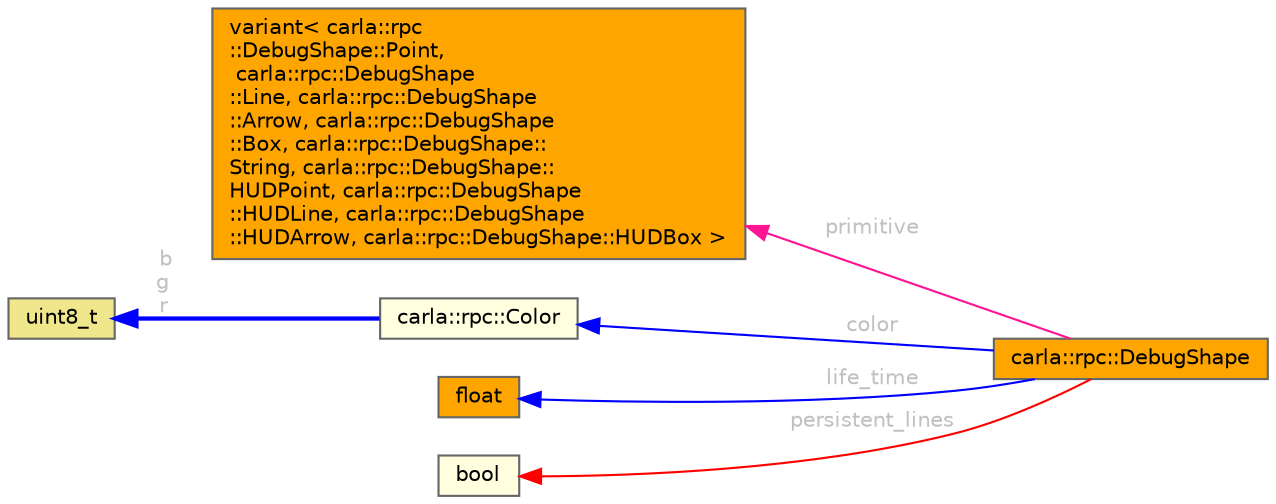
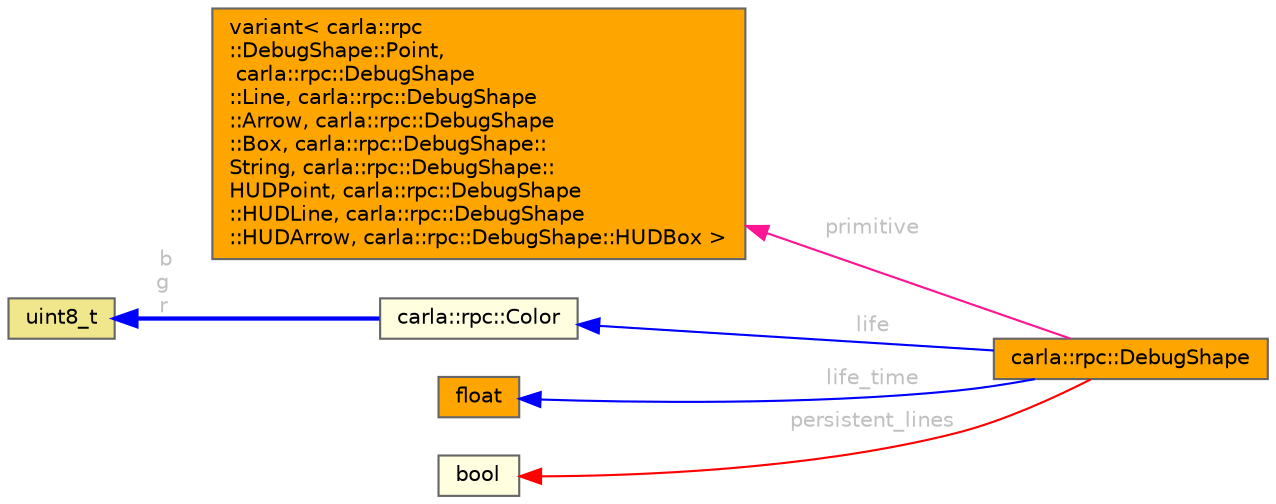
  digraph {
    rankdir=LR
    node [color=gray40 fillcolor=orange fontname=Helvetica fontsize=10 shape=box style=filled]
    edge [color=blue dir=back fontcolor=grey fontname=Helvetica fontsize=10 labelfontname=Helvetica labelfontsize=10 style=solid]
    n1 [fontcolor=black height=0.2 label="carla::rpc::DebugShape" width=0.4]
    n2 [height=0.2 label="variant\< carla::rpc\l::DebugShape::Point,\l carla::rpc::DebugShape\l::Line, carla::rpc::DebugShape\l::Arrow, carla::rpc::DebugShape\l::Box, carla::rpc::DebugShape::\lString, carla::rpc::DebugShape::\lHUDPoint, carla::rpc::DebugShape\l::HUDLine, carla::rpc::DebugShape\l::HUDArrow, carla::rpc::DebugShape::HUDBox \>" width=0.4]
    n3 [fillcolor=lightyellow height=0.2 label="carla::rpc::Color" width=0.4]
    n4 [fillcolor=khaki height=0.2 label=uint8_t width=0.4]
    n5 [height=0.2 label=float width=0.4]
    n6 [fillcolor=lightyellow height=0.2 label=bool width=0.4]
    n2 -> n1 [color=deeppink label=" primitive"]
-   n3 -> n1 [label=" color"]
+   n3 -> n1 [label=" life"]
    n4 -> n3 [label=" b\ng\nr" style=bold]
    n5 -> n1 [label=" life_time"]
    n6 -> n1 [color=red label=" persistent_lines"]
  }
